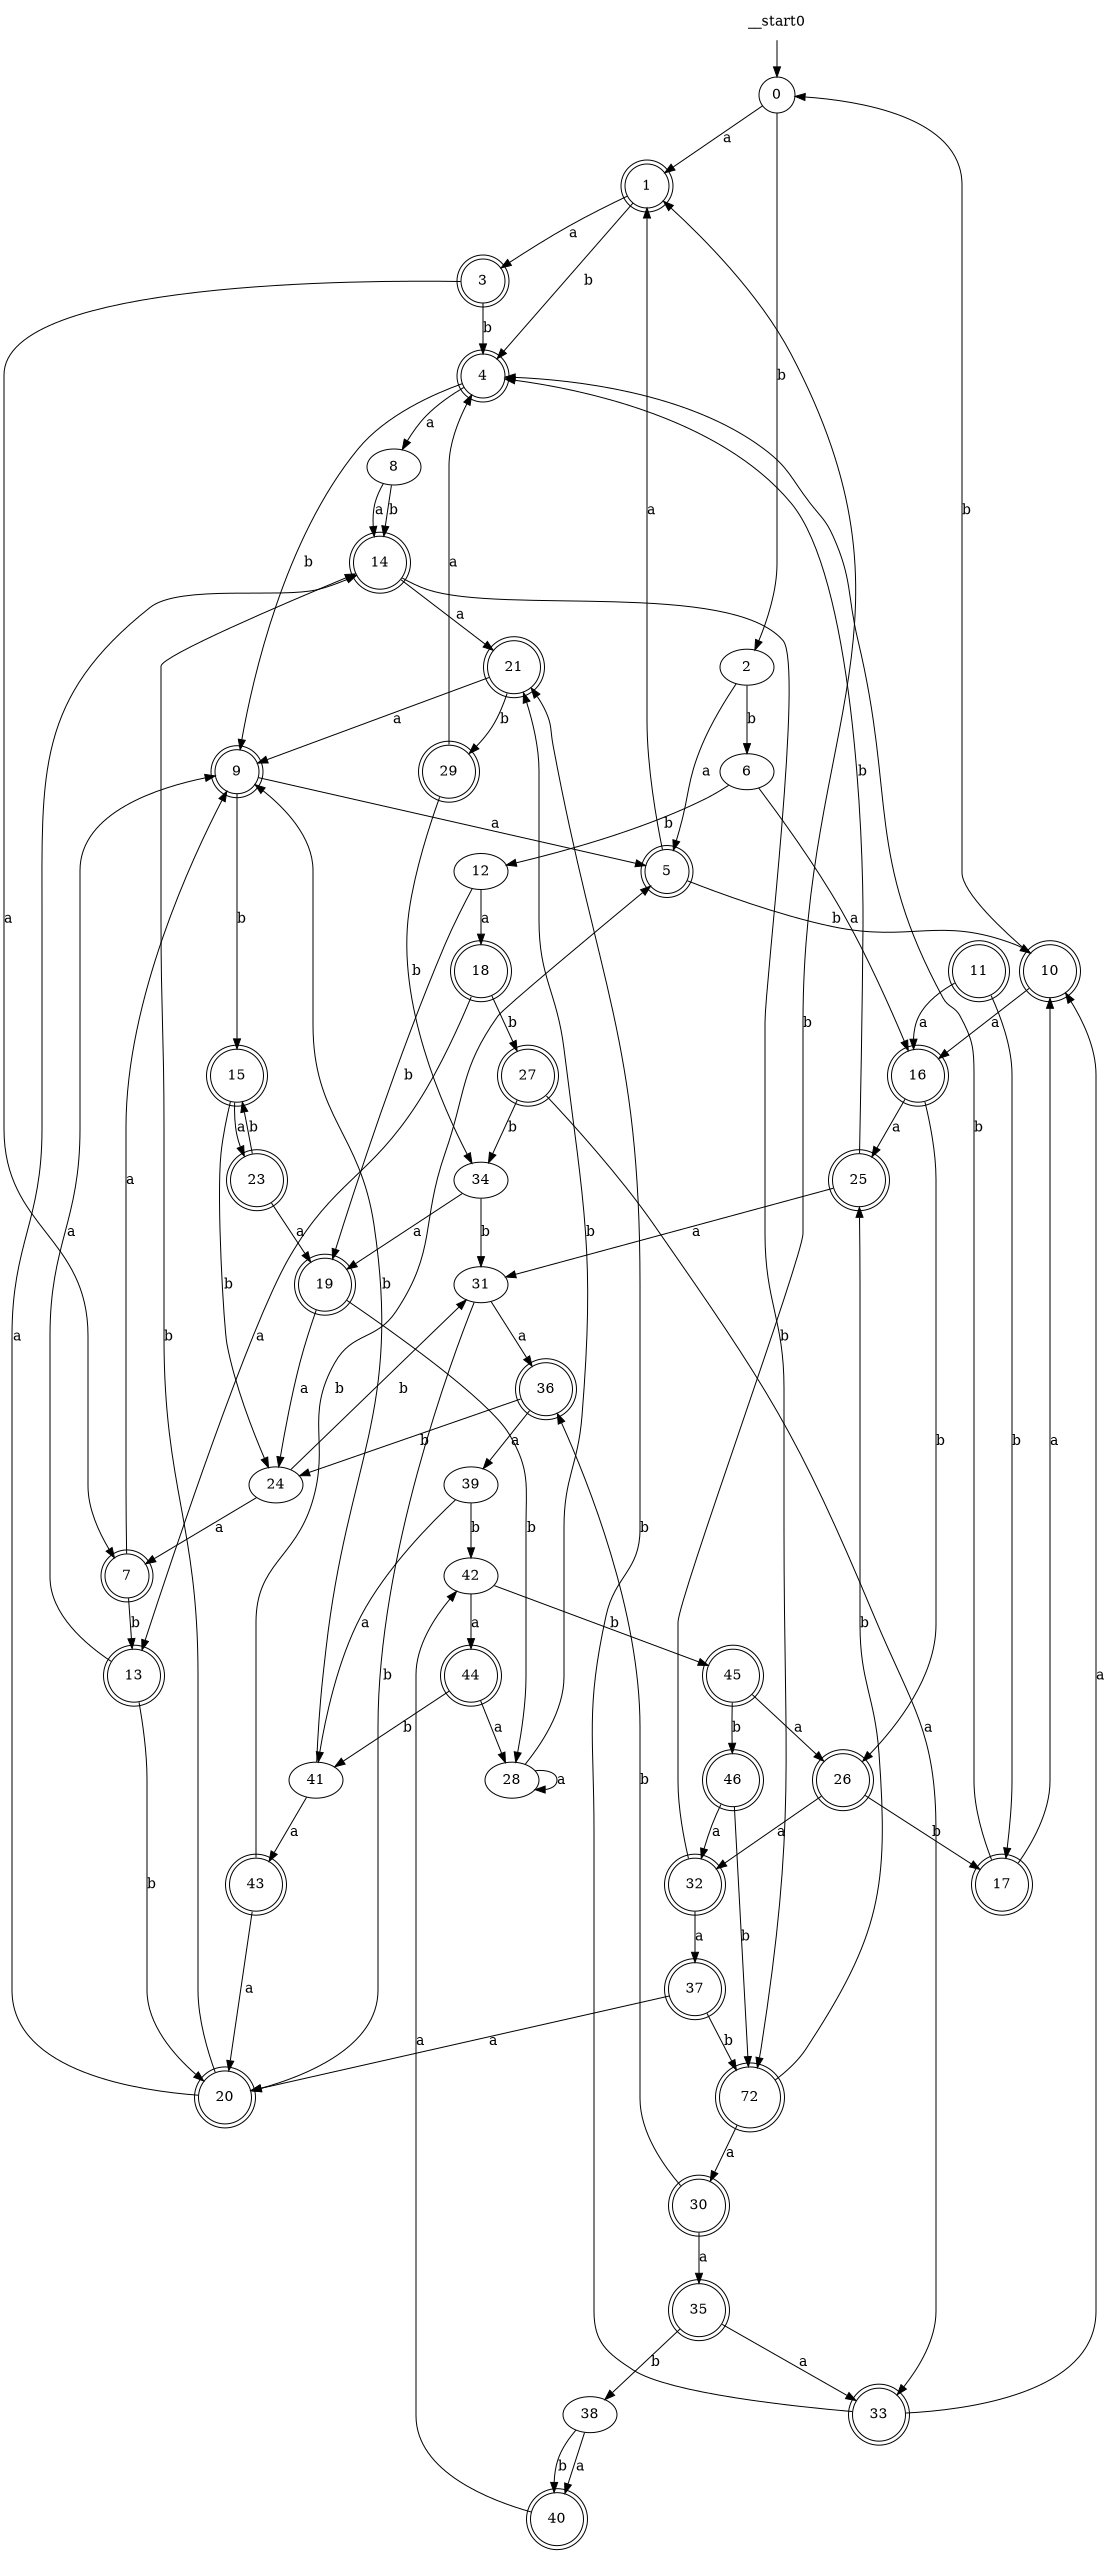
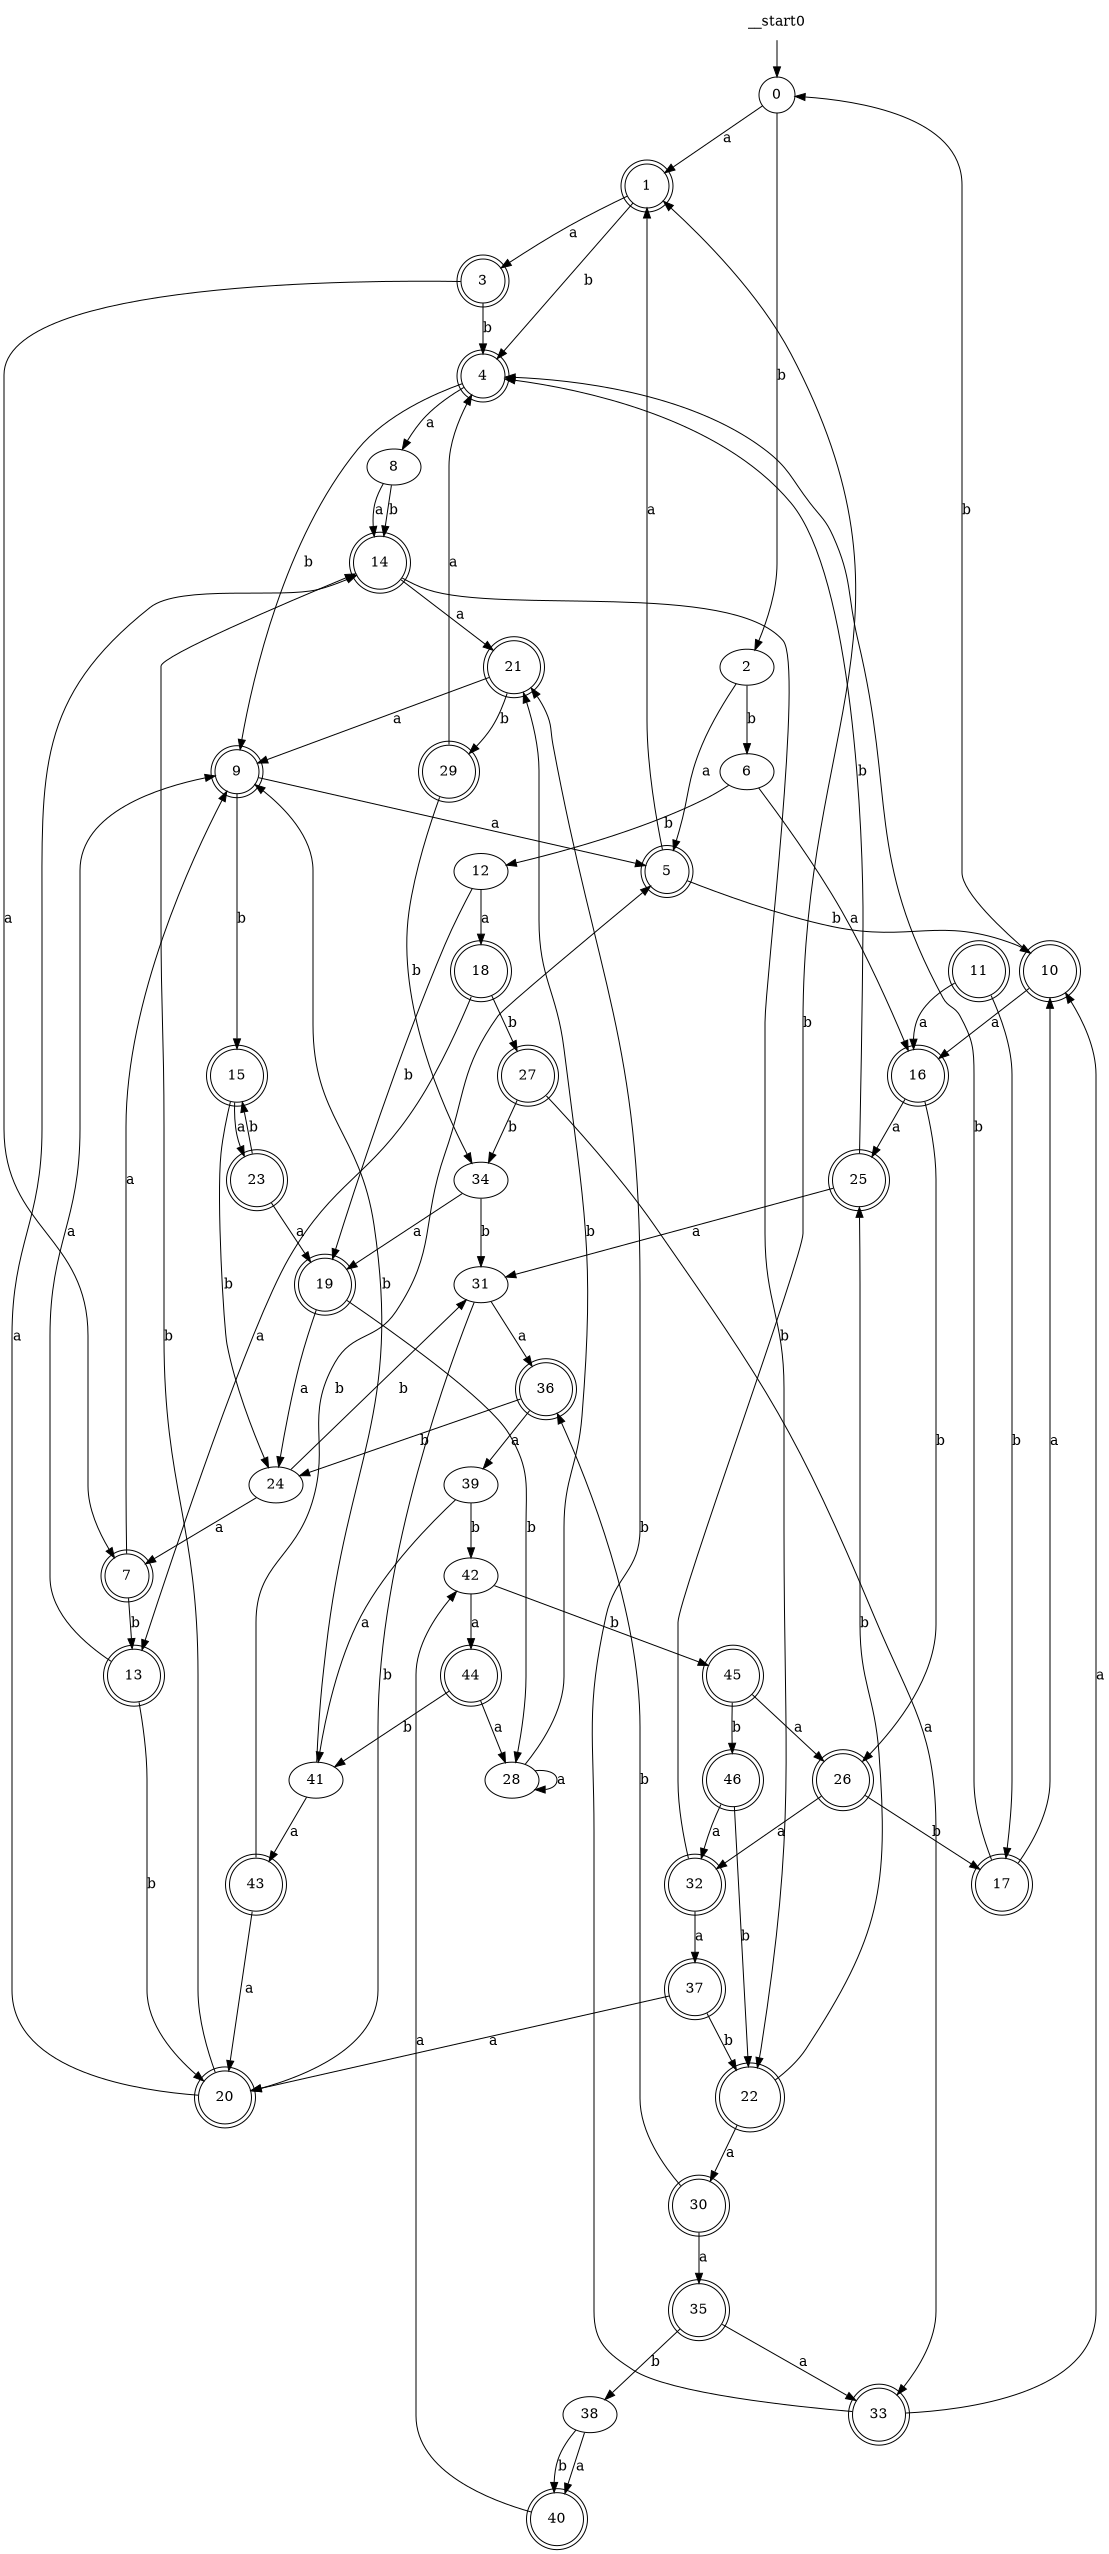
  digraph {
    node [shape=doublecircle]
    __start0 [shape=none]
    0 [shape=circle]
    1
    2 [shape=""]
    3
    4
    5
    6 [shape=""]
    7
    8 [shape=""]
    9
    10
    12 [shape=""]
    16
    13
    14
    15
    11
    17
    18
    19
    20
    21
-   22 [label=72]
+   22
    23
    24 [shape=""]
    25
    26
    27
    28 [shape=""]
    29
    30
    31 [shape=""]
    32
    33
    34 [shape=""]
    35
    36
    37
    38 [shape=""]
    39 [shape=""]
    40
    41 [shape=""]
    42 [shape=""]
    43
    44
    45
    46
    __start0 -> 0
    0 -> 1 [label=a]
    0 -> 2 [label=b]
    1 -> 3 [label=a]
    1 -> 4 [label=b]
    2 -> 5 [label=a]
    2 -> 6 [label=b]
    3 -> 4 [label=b]
    3 -> 7 [label=a]
    4 -> 8 [label=a]
    4 -> 9 [label=b]
    5 -> 1 [label=a]
    5 -> 10 [label=b]
    6 -> 12 [label=b]
    6 -> 16 [label=a]
    7 -> 9 [label=a]
    7 -> 13 [label=b]
    8 -> 14 [label=a]
    8 -> 14 [label=b]
    9 -> 5 [label=a]
    9 -> 15 [label=b]
    10 -> 0 [label=b]
    10 -> 16 [label=a]
    12 -> 18 [label=a]
    12 -> 19 [label=b]
    16 -> 25 [label=a]
    16 -> 26 [label=b]
    13 -> 9 [label=a]
    13 -> 20 [label=b]
    14 -> 21 [label=a]
    14 -> 22 [label=b]
    15 -> 23 [label=a]
    15 -> 24 [label=b]
    11 -> 16 [label=a]
    11 -> 17 [label=b]
    17 -> 4 [label=b]
    17 -> 10 [label=a]
    18 -> 13 [label=a]
    18 -> 27 [label=b]
    19 -> 24 [label=a]
    19 -> 28 [label=b]
    20 -> 14 [label=a]
    20 -> 14 [label=b]
    21 -> 9 [label=a]
    21 -> 29 [label=b]
    22 -> 25 [label=b]
    22 -> 30 [label=a]
    23 -> 15 [label=b]
    23 -> 19 [label=a]
    24 -> 7 [label=a]
    24 -> 31 [label=b]
    25 -> 4 [label=b]
    25 -> 31 [label=a]
    26 -> 17 [label=b]
    26 -> 32 [label=a]
    27 -> 33 [label=a]
    27 -> 34 [label=b]
    28 -> 21 [label=b]
    28 -> 28 [label=a]
    29 -> 4 [label=a]
    29 -> 34 [label=b]
    30 -> 35 [label=a]
    30 -> 36 [label=b]
    31 -> 20 [label=b]
    31 -> 36 [label=a]
    32 -> 1 [label=b]
    32 -> 37 [label=a]
    33 -> 10 [label=a]
    33 -> 21 [label=b]
    34 -> 19 [label=a]
    34 -> 31 [label=b]
    35 -> 33 [label=a]
    35 -> 38 [label=b]
    36 -> 24 [label=b]
    36 -> 39 [label=a]
    37 -> 20 [label=a]
    37 -> 22 [label=b]
    38 -> 40 [label=a]
    38 -> 40 [label=b]
    39 -> 41 [label=a]
    39 -> 42 [label=b]
    40 -> 42 [label=a]
    41 -> 9 [label=b]
    41 -> 43 [label=a]
    42 -> 44 [label=a]
    42 -> 45 [label=b]
    43 -> 5 [label=b]
    43 -> 20 [label=a]
    44 -> 28 [label=a]
    44 -> 41 [label=b]
    45 -> 26 [label=a]
    45 -> 46 [label=b]
    46 -> 22 [label=b]
    46 -> 32 [label=a]
  }
